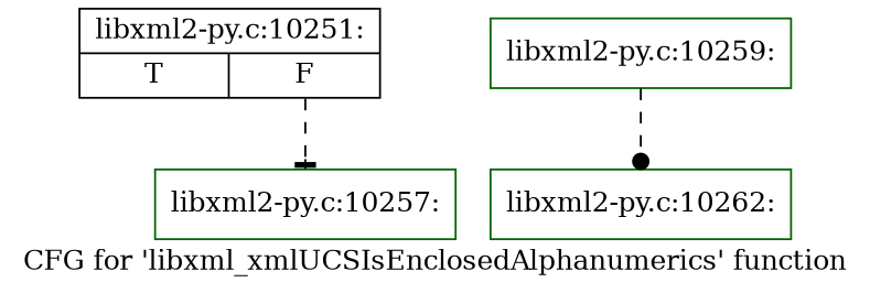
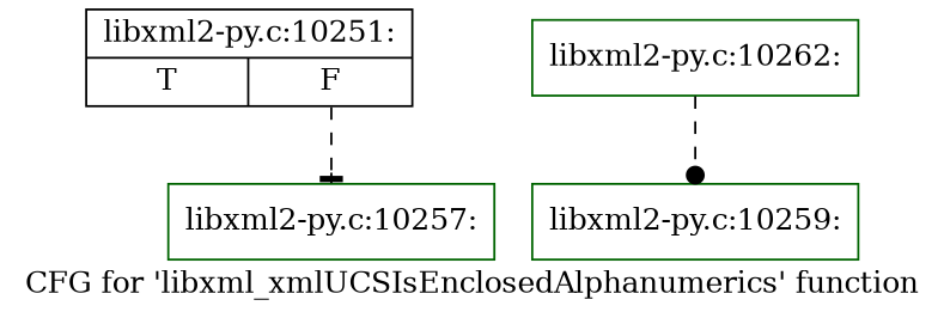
  digraph {
    label="CFG for 'libxml_xmlUCSIsEnclosedAlphanumerics' function"
    node [color=darkgreen shape=record]
    edge [style=dashed]
    n1 [color=black label="{libxml2-py.c:10251:|{<s0>T|<s1>F}}"]
    n2 [label="{libxml2-py.c:10257:}"]
    n3 [label="{libxml2-py.c:10259:}"]
    n4 [label="{libxml2-py.c:10262:}"]
    n1 -> n2 [arrowhead=tee tailport=s1]
-   n3 -> n4 [arrowhead=dot]
+   n4 -> n3 [arrowhead=dot]
  }
